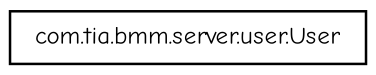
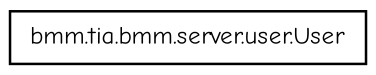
  digraph {
    rankdir=TB
    fontname="Comic Neue"
-   n1 [color=black fillcolor=white fontname="Comic Neue" fontsize=10 height=0.2 label="com.tia.bmm.server.user.User" shape=record style=filled width=0.4]
+   n1 [color=black fillcolor=white fontname="Comic Neue" fontsize=10 height=0.2 label="bmm.tia.bmm.server.user.User" shape=record style=filled width=0.4]
  }
